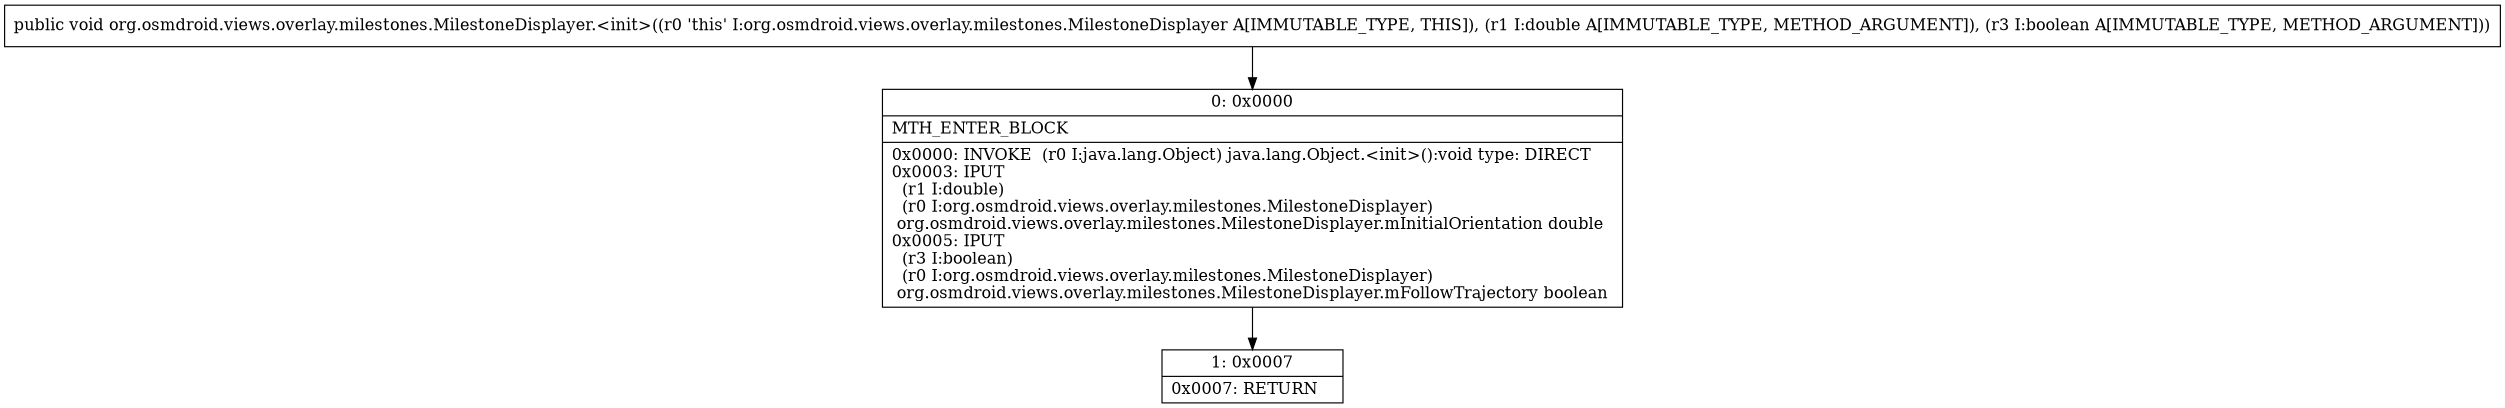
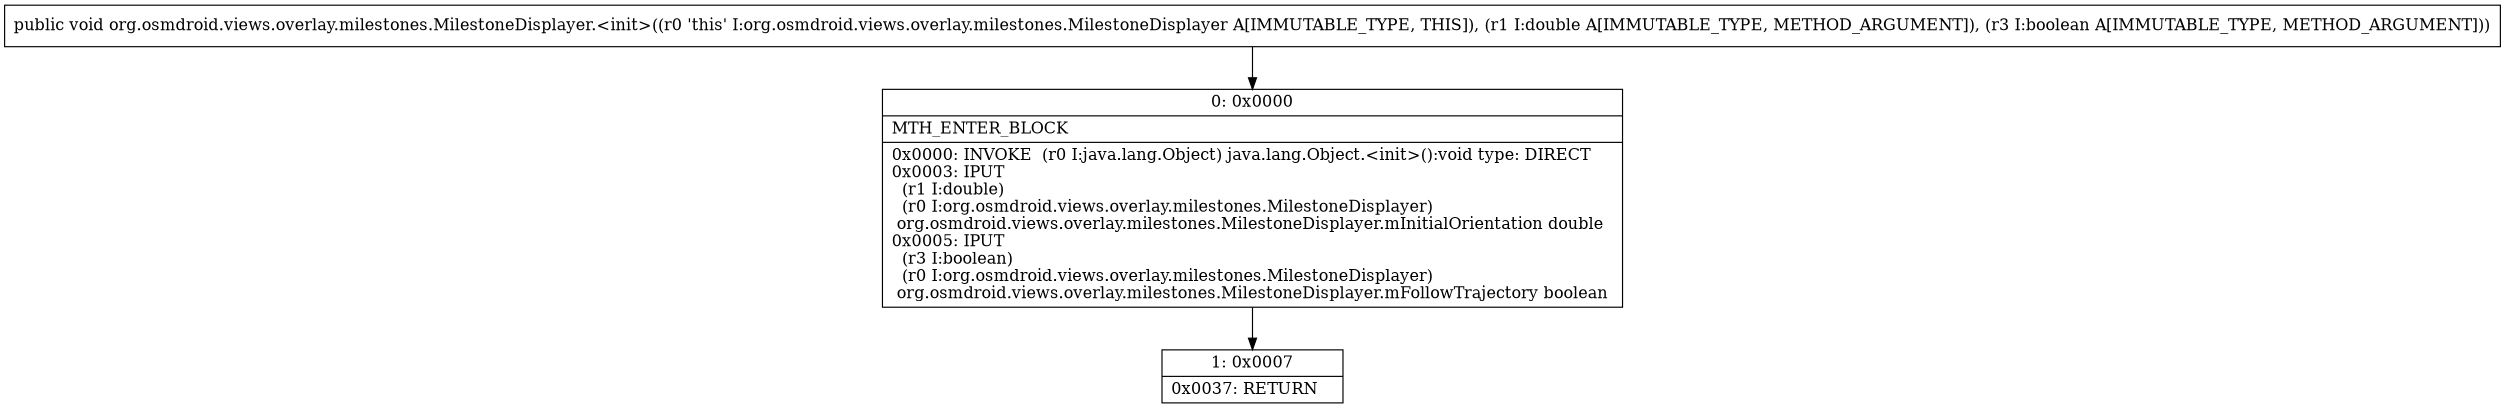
  digraph {
    node [shape=record]
    n1 [label="{0\:\ 0x0000|MTH_ENTER_BLOCK\l|0x0000: INVOKE  (r0 I:java.lang.Object) java.lang.Object.\<init\>():void type: DIRECT \l0x0003: IPUT  \l  (r1 I:double)\l  (r0 I:org.osmdroid.views.overlay.milestones.MilestoneDisplayer)\l org.osmdroid.views.overlay.milestones.MilestoneDisplayer.mInitialOrientation double \l0x0005: IPUT  \l  (r3 I:boolean)\l  (r0 I:org.osmdroid.views.overlay.milestones.MilestoneDisplayer)\l org.osmdroid.views.overlay.milestones.MilestoneDisplayer.mFollowTrajectory boolean \l}"]
-   n2 [label="{1\:\ 0x0007|0x0007: RETURN   \l}"]
+   n2 [label="{1\:\ 0x0007|0x0037: RETURN   \l}"]
    n3 [label="{public void org.osmdroid.views.overlay.milestones.MilestoneDisplayer.\<init\>((r0 'this' I:org.osmdroid.views.overlay.milestones.MilestoneDisplayer A[IMMUTABLE_TYPE, THIS]), (r1 I:double A[IMMUTABLE_TYPE, METHOD_ARGUMENT]), (r3 I:boolean A[IMMUTABLE_TYPE, METHOD_ARGUMENT])) }"]
    n1 -> n2
    n3 -> n1
  }
